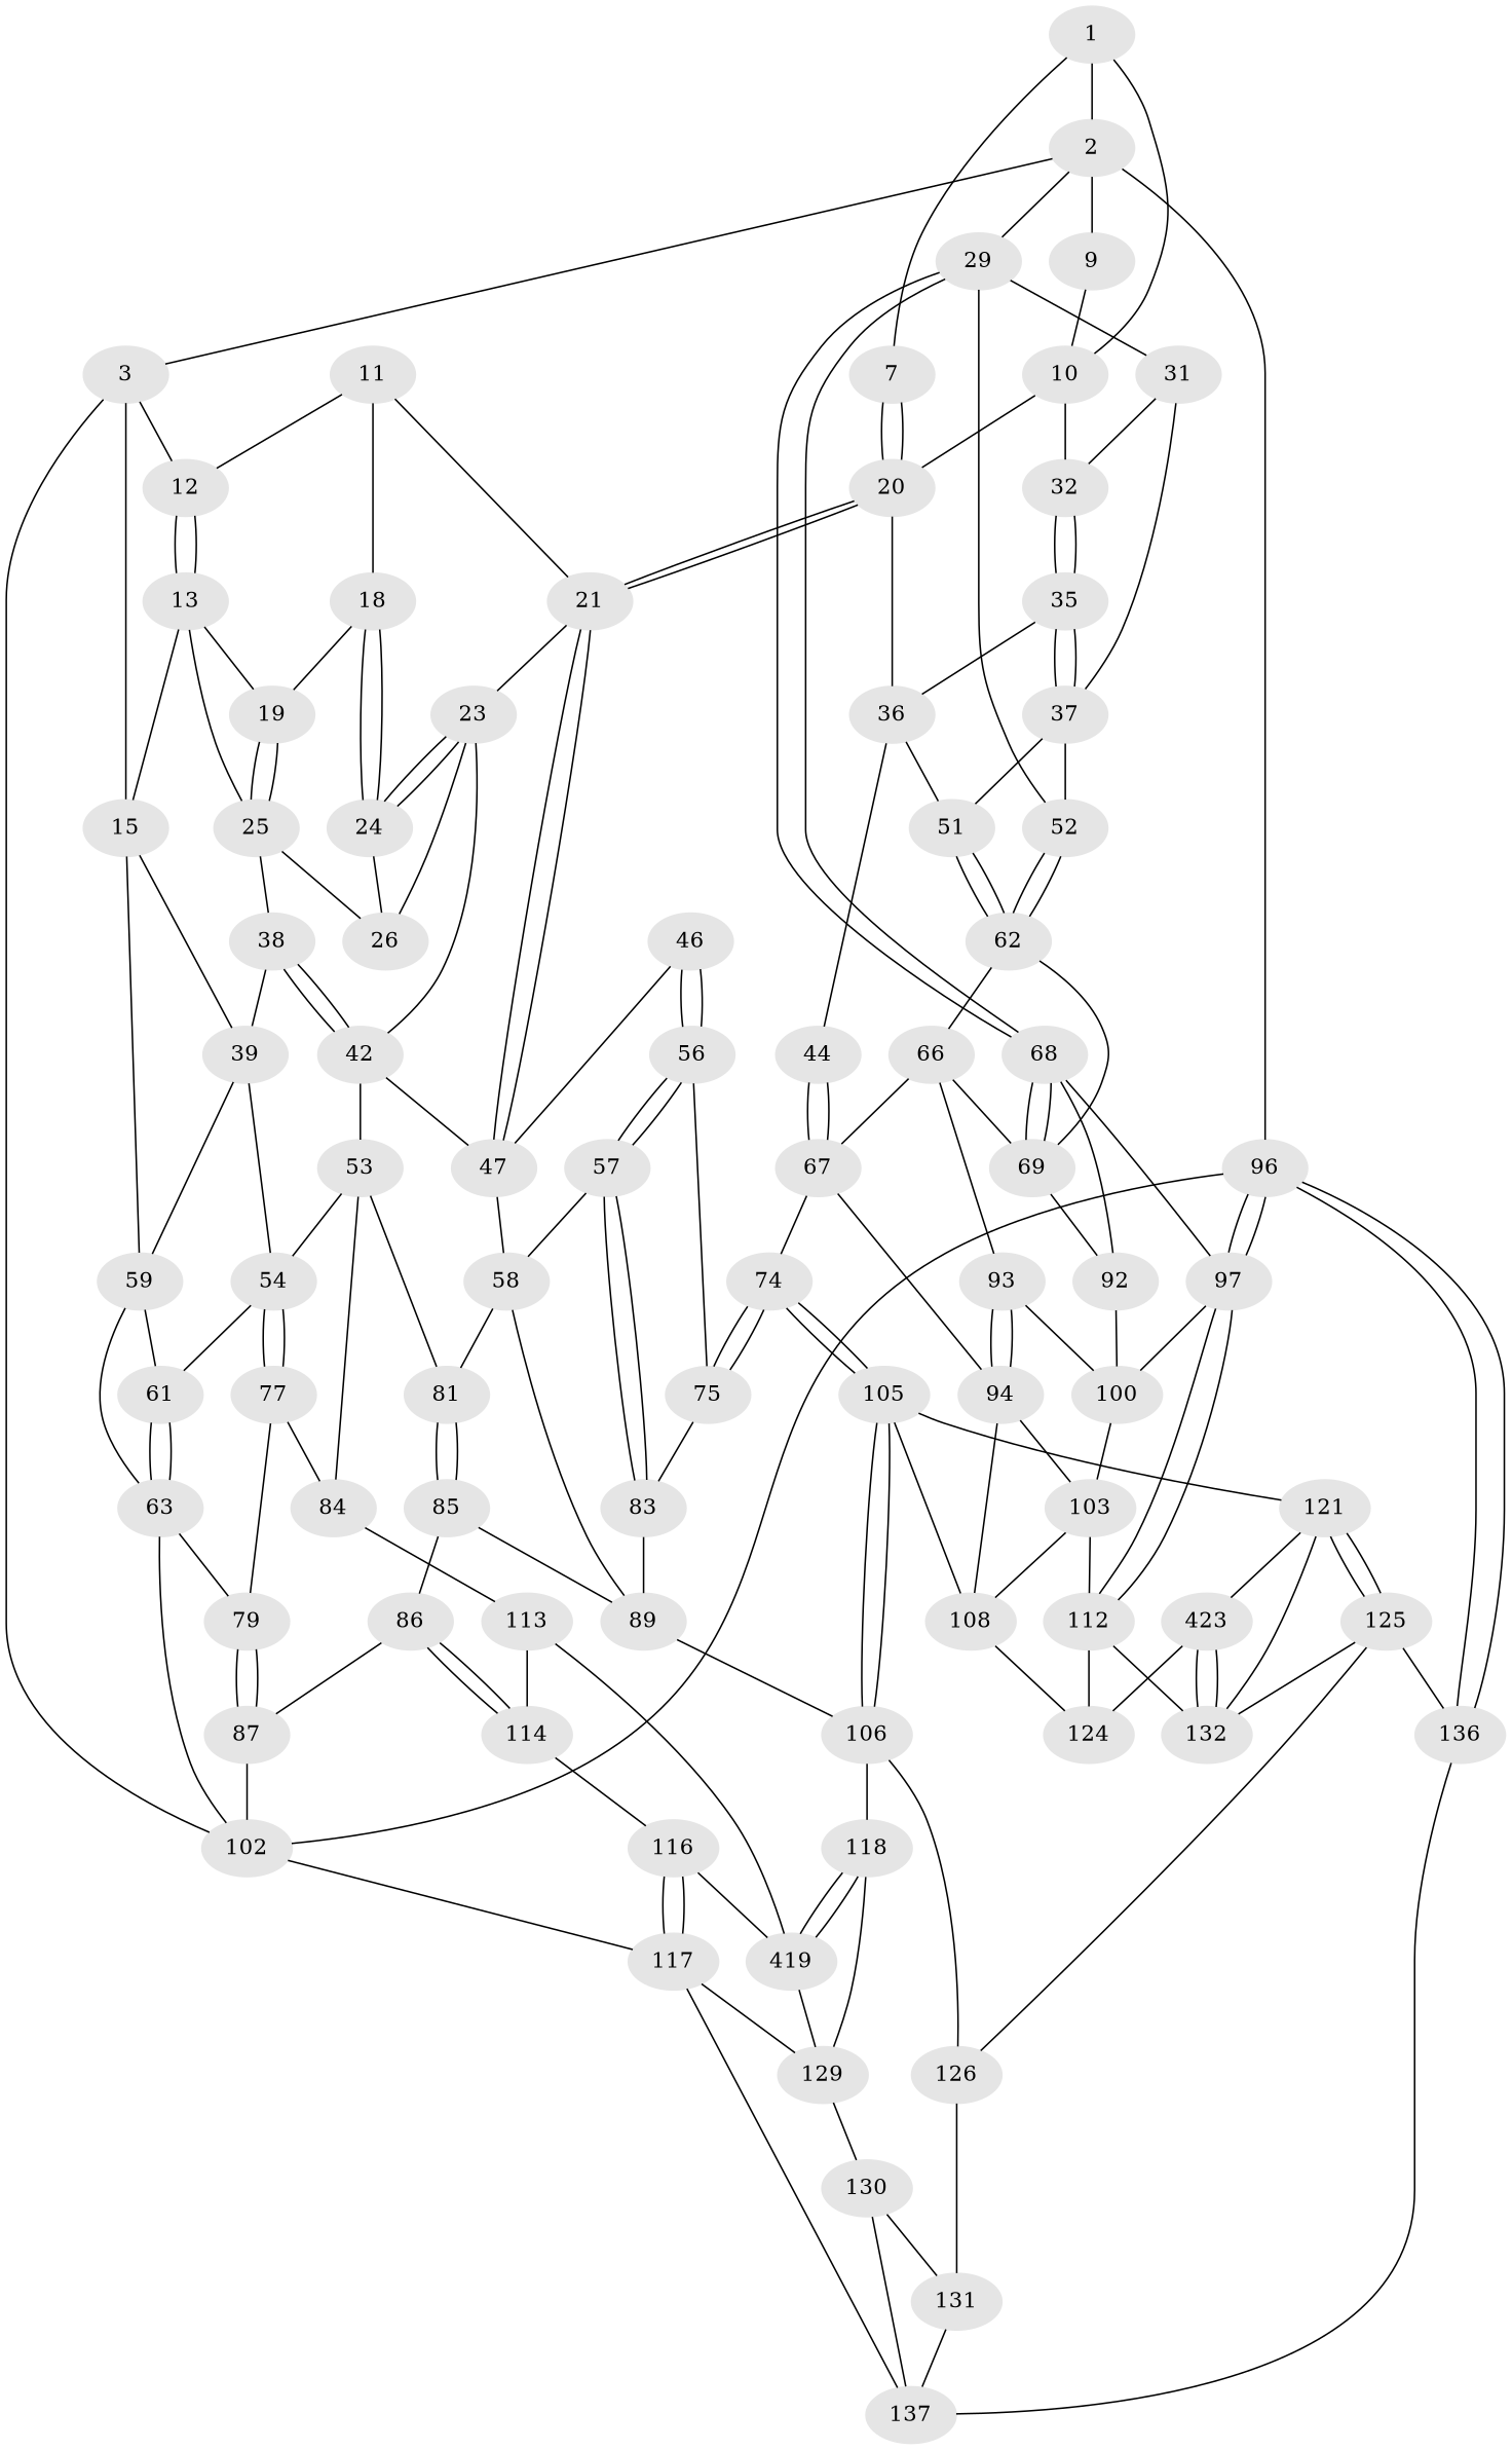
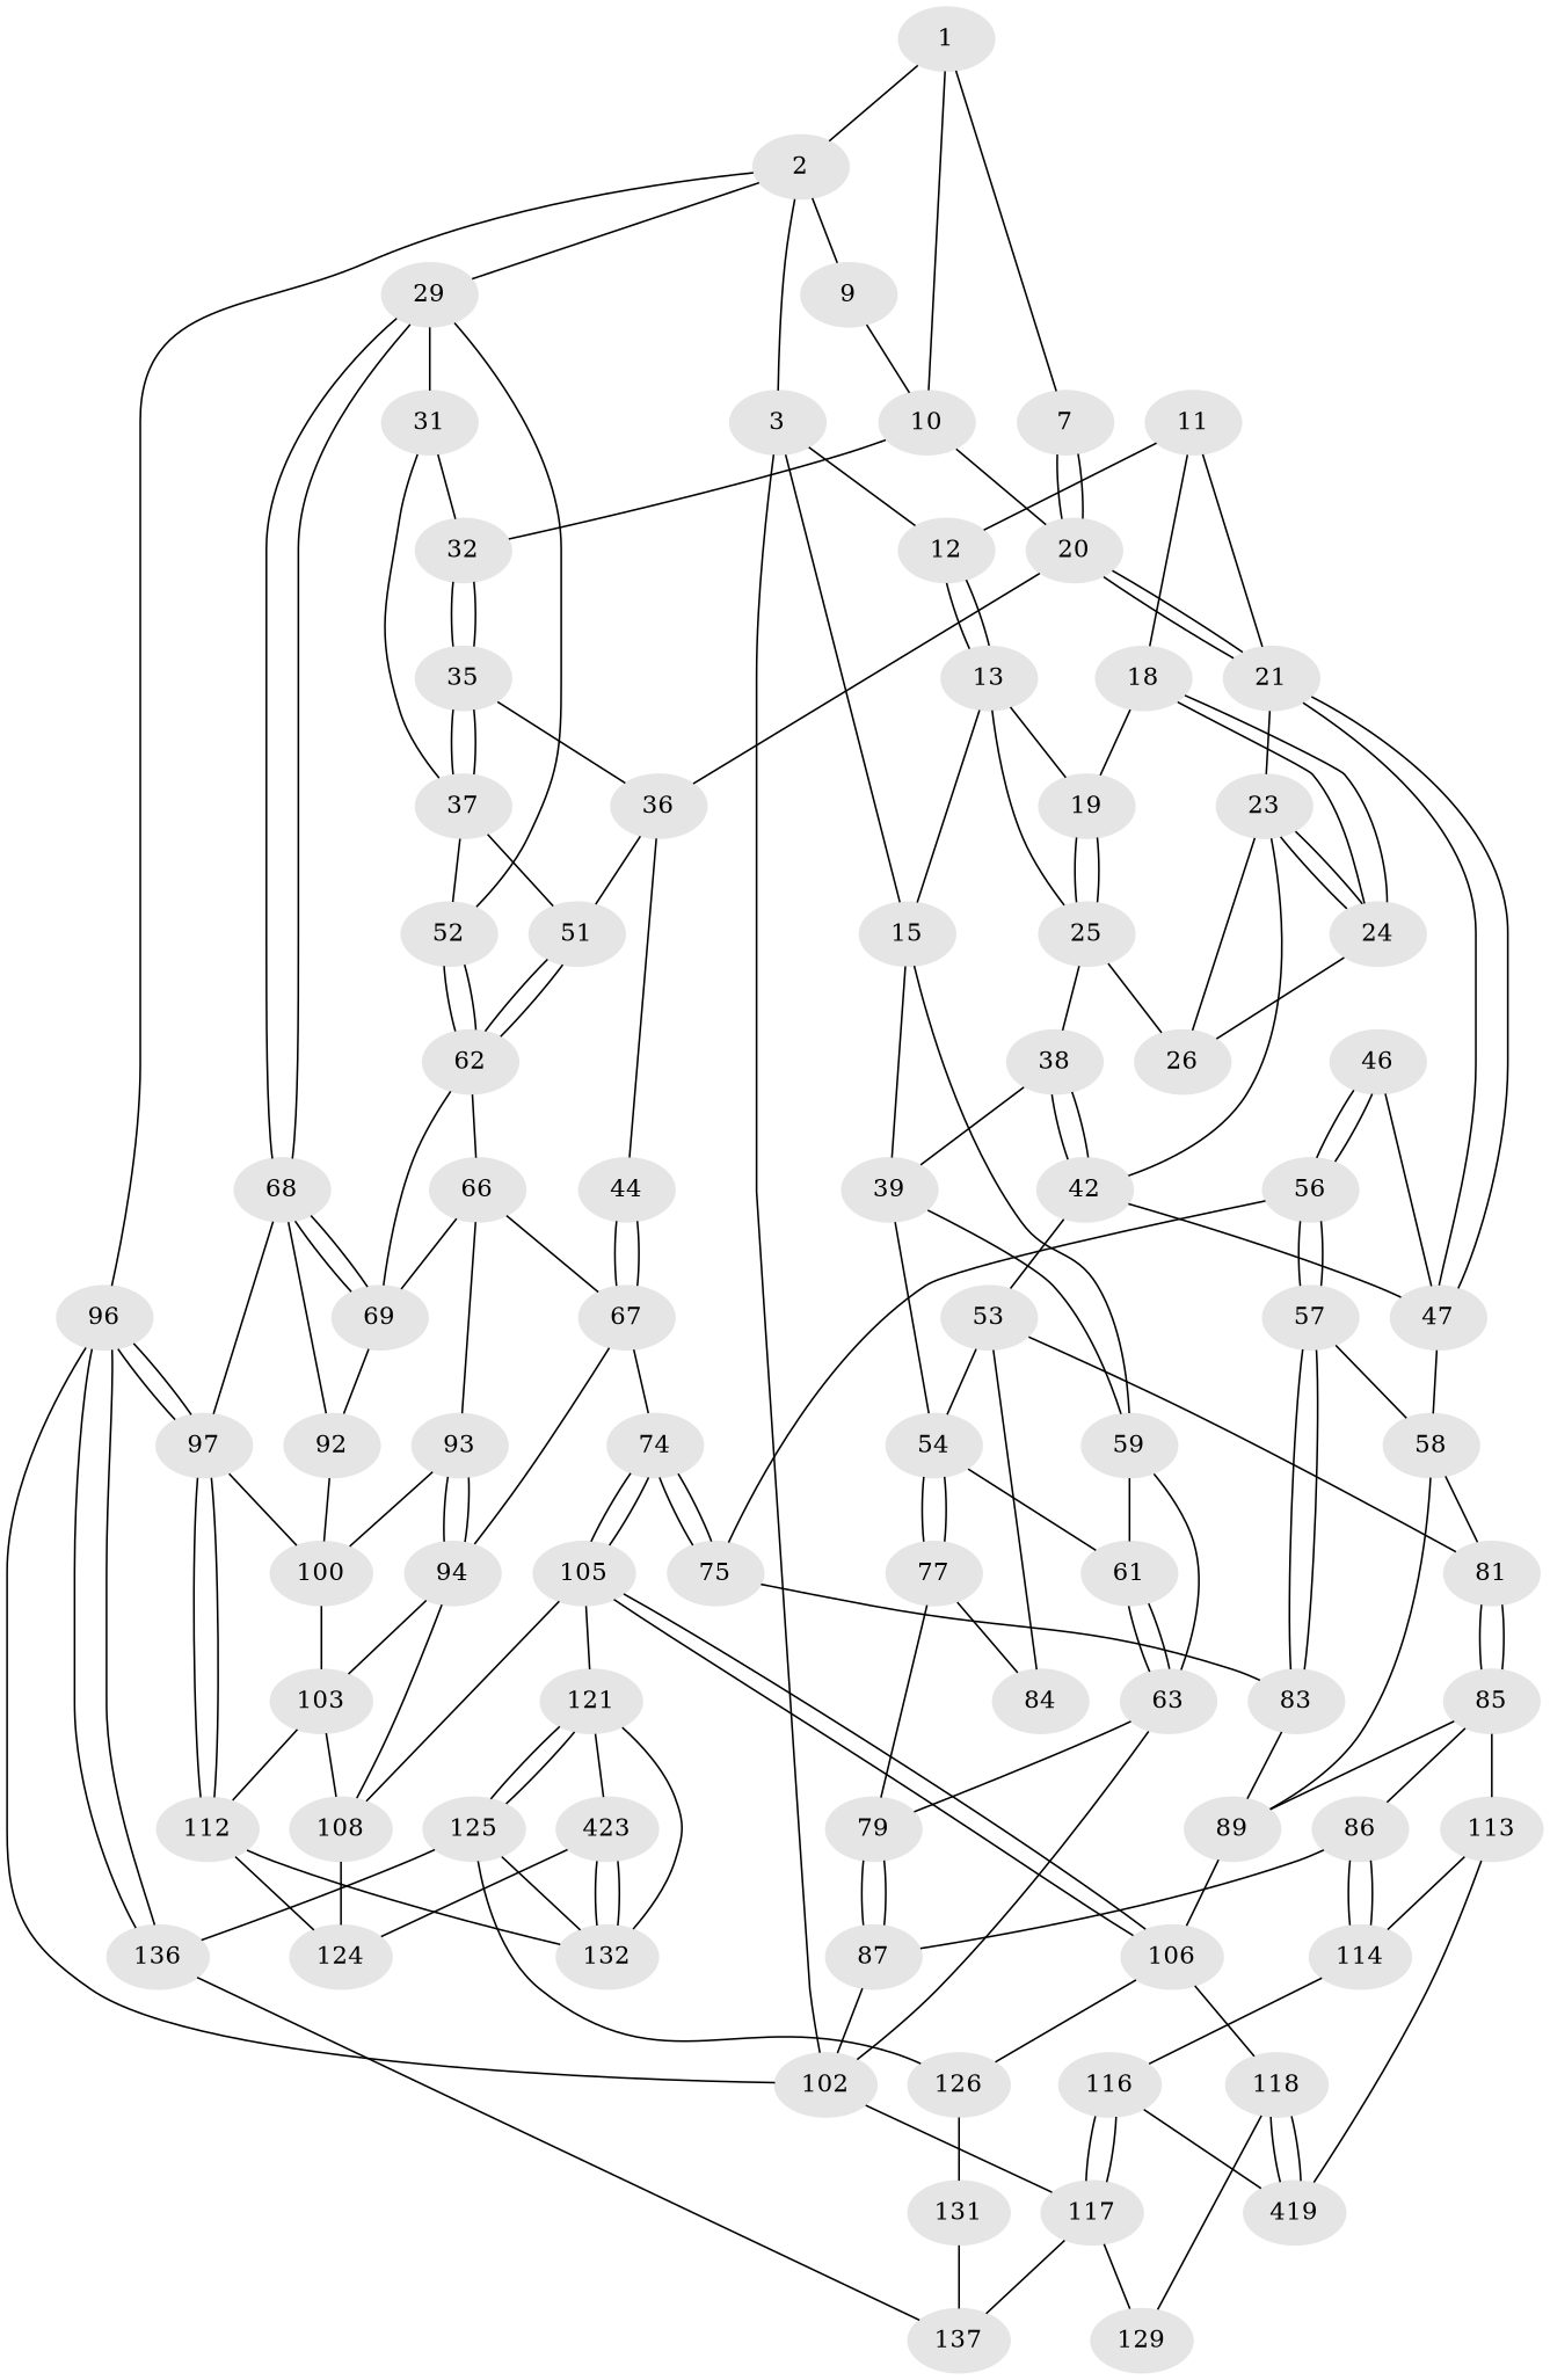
  graph {
    node [color=gray90 style=filled]
    1 [super="+6"]
    2 [super="+28"]
    7
    10 [super="+33"]
    3 [super="+4"]
    9
    29 [super="+30"]
    96
    20 [super="+34"]
    32
    12
    15 [super="+16"]
    102 [super="+104"]
    31
    52
    68 [super="+91"]
    97 [super="+98"]
    136
    13 [super="+14"]
    39 [super="+40"]
    59 [super="+60"]
    117 [super="+141"]
    11 [super="+17"]
    18
    21 [super="+22"]
    36 [super="+43"]
    35
    19
    24
    23 [super="+41"]
    47 [super="+48"]
    25 [super="+27"]
    26
    38
    54 [super="+55"]
    61
    63 [super="+64"]
    44
    51
    42 [super="+49"]
    58 [super="+80"]
    53 [super="+82"]
    37 [super="+50"]
    62 [super="+65"]
    69 [super="+70"]
    92
    67 [super="+73"]
    77 [super="+78"]
    81
    84
    74
    94 [super="+95"]
    46
    56 [super="+72"]
    57
    75 [super="+76"]
    89 [super="+90"]
    66 [super="+71"]
    85 [super="+99"]
    79
    83 [super="+88"]
    106 [super="+107"]
    93
    87
    100 [super="+101"]
    105 [super="+109"]
    103 [super="+110"]
    108 [super="+111"]
    112 [super="+128"]
    121 [super="+122"]
    86
    113 [super="+120"]
    114 [super="+115"]
    n74 [label=419 super="+140"]
    116
    118
    126 [super="+127"]
    124
    137 [super="+138"]
    132 [super="+133"]
    129 [super="+139"]
    n82 [label=423]
    125 [super="+134"]
    131 [super="+135"]
-   130
    1 -- 2
    1 -- 7
    1 -- 10
    2 -- 3
    2 -- 9 [weight=2]
    2 -- 29
    2 -- 96
    7 -- 20
    7 -- 20
    10 -- 20
    10 -- 32
    3 -- 12
    3 -- 15
    3 -- 102
    9 -- 10
    29 -- 31
    29 -- 52
    29 -- 68
    29 -- 68
    96 -- 102
    96 -- 97
    96 -- 97
    96 -- 136
    96 -- 136
    20 -- 21
    20 -- 21
    20 -- 36
    32 -- 35
    32 -- 35
    12 -- 13
    12 -- 13
    15 -- 39
    15 -- 59
    102 -- 117
    31 -- 32
    31 -- 37
    52 -- 62
    52 -- 62
    68 -- 97
    68 -- 69
    68 -- 69
    68 -- 92
    97 -- 100
    97 -- 112
    97 -- 112
    136 -- 137
    13 -- 15
    13 -- 19
    13 -- 25
    39 -- 59
    39 -- 54
    59 -- 61
    59 -- 63
    117 -- 137
    117 -- 129
    11 -- 12
    11 -- 18
    11 -- 21
    18 -- 19
    18 -- 24
    18 -- 24
    21 -- 23
    21 -- 47
    21 -- 47
    36 -- 44
    36 -- 51
    35 -- 36
    35 -- 37
    35 -- 37
    19 -- 25
    19 -- 25
    24 -- 26
    23 -- 24
    23 -- 24
    23 -- 26
    23 -- 42
    47 -- 58
    25 -- 26
    25 -- 38
    38 -- 39
    38 -- 42
    38 -- 42
    54 -- 61
    54 -- 77
    54 -- 77
    61 -- 63
    61 -- 63
    63 -- 102
    63 -- 79
    44 -- 67
    44 -- 67
    51 -- 62
    51 -- 62
    42 -- 47
    42 -- 53
    58 -- 81
    58 -- 89
    53 -- 54
    53 -- 81
    53 -- 84
    37 -- 52
    37 -- 51
    62 -- 69
    62 -- 66
    69 -- 92
    92 -- 100
    67 -- 74
    67 -- 94
    77 -- 84 [weight=2]
    77 -- 79
    81 -- 85
    81 -- 85
    74 -- 75
    74 -- 75
    74 -- 105
    74 -- 105
    94 -- 103
    94 -- 108
    46 -- 47
    46 -- 56
    46 -- 56
    56 -- 57
    56 -- 57
    56 -- 75
    57 -- 58
    57 -- 83
    57 -- 83
    75 -- 83 [weight=2]
    89 -- 106
    66 -- 69
    66 -- 67
    66 -- 93
    85 -- 89
    85 -- 86
-   84 -- 113
+   85 -- 113
    79 -- 87
    79 -- 87
    83 -- 89
    106 -- 118
    106 -- 126
    93 -- 94
    93 -- 94
    93 -- 100
    87 -- 102
    100 -- 103
    105 -- 106
    105 -- 106
    105 -- 108
    105 -- 121
    103 -- 108
    103 -- 112
    108 -- 124
    112 -- 124
    112 -- 132
    121 -- 132
    121 -- n82
    121 -- 125
    121 -- 125
    86 -- 87
    86 -- 114
    86 -- 114
    113 -- 114 [weight=2]
    113 -- n74
    114 -- 116
-   n74 -- 129
    116 -- 117
    116 -- 117
    116 -- n74
    118 -- n74
    118 -- n74
    118 -- 129
    126 -- 131 [weight=2]
-   129 -- 130
    n82 -- 124
    n82 -- 132
    n82 -- 132
    125 -- 136
    125 -- 126
    125 -- 132
    131 -- 137
-   130 -- 137
-   130 -- 131
  }
